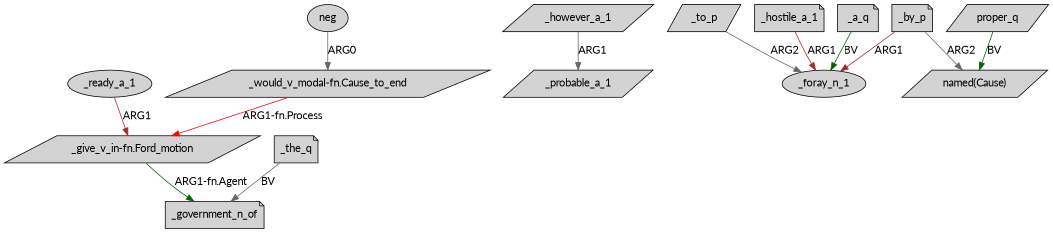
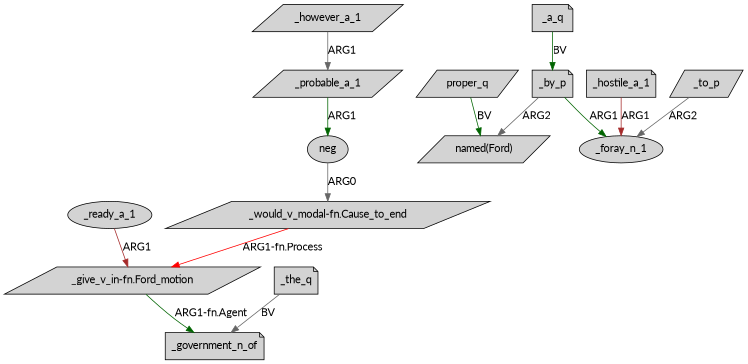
  digraph {
    fontname=Lato
    node [fontname=Lato shape=parallelogram style=filled]
    edge [color=gray40 fontname=Lato]
    _ready_a_1 [shape=ellipse]
    n2 [label="_give_v_in-fn.Ford_motion"]
    _government_n_of [shape=note]
    "_would_v_modal-fn.Cause_to_end"
    neg [shape=ellipse]
    _probable_a_1
    _foray_n_1 [shape=ellipse]
    _to_p
    _however_a_1
    proper_q
-   "named(Ford)" [label="named(Cause)"]
+   "named(Ford)"
    _by_p [shape=note]
    _the_q [shape=note]
    _hostile_a_1 [shape=note]
    _a_q [shape=note]
    _ready_a_1 -> n2 [color=brown label=ARG1]
    n2 -> _government_n_of [color=darkgreen label="ARG1-fn.Agent"]
    "_would_v_modal-fn.Cause_to_end" -> n2 [color=red label="ARG1-fn.Process"]
    neg -> "_would_v_modal-fn.Cause_to_end" [label=ARG0]
+   _probable_a_1 -> neg [color=darkgreen label=ARG1]
    _to_p -> _foray_n_1 [label=ARG2]
    _however_a_1 -> _probable_a_1 [label=ARG1]
    proper_q -> "named(Ford)" [color=darkgreen label=BV]
-   _by_p -> _foray_n_1 [color=brown label=ARG1]
+   _by_p -> _foray_n_1 [color=darkgreen label=ARG1]
    _by_p -> "named(Ford)" [label=ARG2]
    _the_q -> _government_n_of [label=BV]
    _hostile_a_1 -> _foray_n_1 [color=brown label=ARG1]
-   _a_q -> _foray_n_1 [color=darkgreen label=BV]
+   _a_q -> _by_p [color=darkgreen label=BV]
  }
